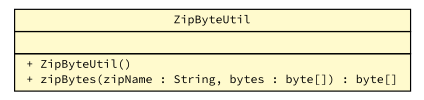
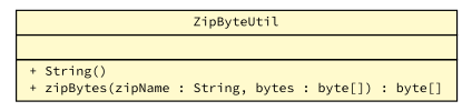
  digraph {
    nodesep=0.25
    ranksep=0.5
    fontname="Source Code Pro"
-   n1 [fontcolor=black fontname="Source Code Pro" fontsize=10.0 label=<<table title="br.gov.to.sefaz.util.file.ZipByteUtil" border="0" cellborder="1" cellspacing="0" cellpadding="2" port="p" bgcolor="lemonChiffon" href="./ZipByteUtil.html"> 		<tr><td><table border="0" cellspacing="0" cellpadding="1"> <tr><td align="center" balign="center"> ZipByteUtil </td></tr> 		</table></td></tr> 		<tr><td><table border="0" cellspacing="0" cellpadding="1"> <tr><td align="left" balign="left">  </td></tr> 		</table></td></tr> 		<tr><td><table border="0" cellspacing="0" cellpadding="1"> <tr><td align="left" balign="left"> + ZipByteUtil() </td></tr> <tr><td align="left" balign="left"> + zipBytes(zipName : String, bytes : byte[]) : byte[] </td></tr> 		</table></td></tr> 		</table>> shape=plaintext]
+   n1 [fontcolor=black fontname="Source Code Pro" fontsize=10.0 label=<<table title="br.gov.to.sefaz.util.file.ZipByteUtil" border="0" cellborder="1" cellspacing="0" cellpadding="2" port="p" bgcolor="lemonChiffon" href="./ZipByteUtil.html"> 		<tr><td><table border="0" cellspacing="0" cellpadding="1"> <tr><td align="center" balign="center"> ZipByteUtil </td></tr> 		</table></td></tr> 		<tr><td><table border="0" cellspacing="0" cellpadding="1"> <tr><td align="left" balign="left">  </td></tr> 		</table></td></tr> 		<tr><td><table border="0" cellspacing="0" cellpadding="1"> <tr><td align="left" balign="left"> + String() </td></tr> <tr><td align="left" balign="left"> + zipBytes(zipName : String, bytes : byte[]) : byte[] </td></tr> 		</table></td></tr> 		</table>> shape=plaintext]
  }
